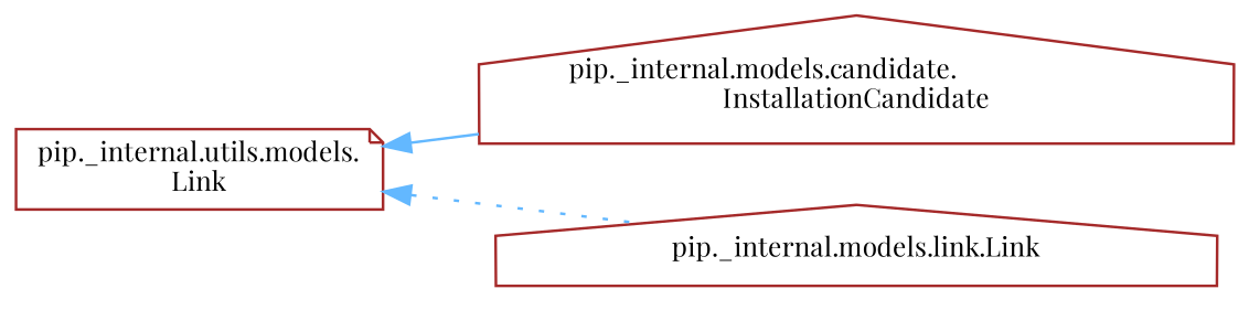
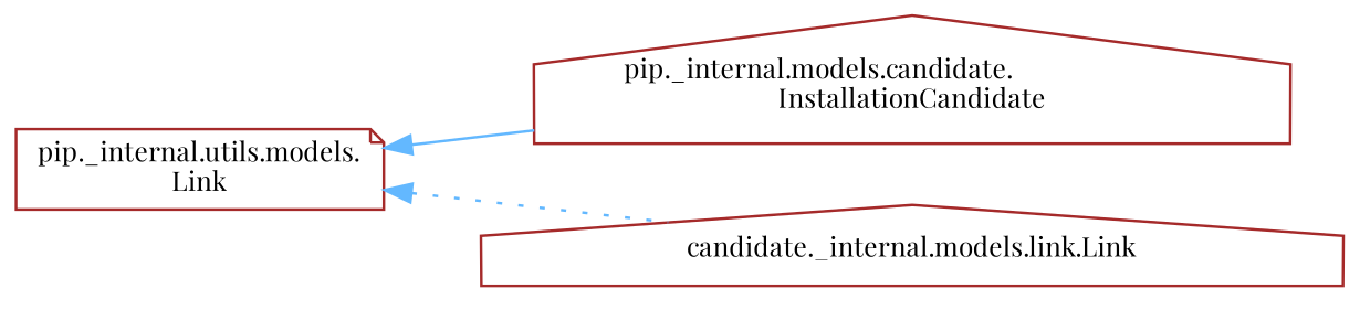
  digraph {
    fontname="Playfair Display"
    rankdir=LR
    node [color=brown fillcolor=white fontname="Playfair Display" fontsize=10 shape=house style=filled]
    edge [color=steelblue1 dir=back fontname="Playfair Display" fontsize=10 labelfontname=Helvetica labelfontsize=10]
    n1 [height=0.2 label="pip._internal.utils.models.\lLink" shape=note width=0.4]
    n2 [height=0.2 label="pip._internal.models.candidate.\lInstallationCandidate" width=0.4]
-   n3 [height=0.2 label="pip._internal.models.link.Link" width=0.4]
+   n3 [height=0.2 label="candidate._internal.models.link.Link" width=0.4]
    n1 -> n2 [style=solid]
    n1 -> n3 [style=dotted]
  }
